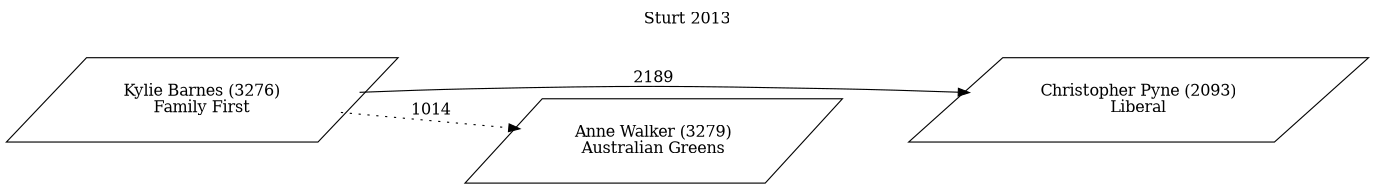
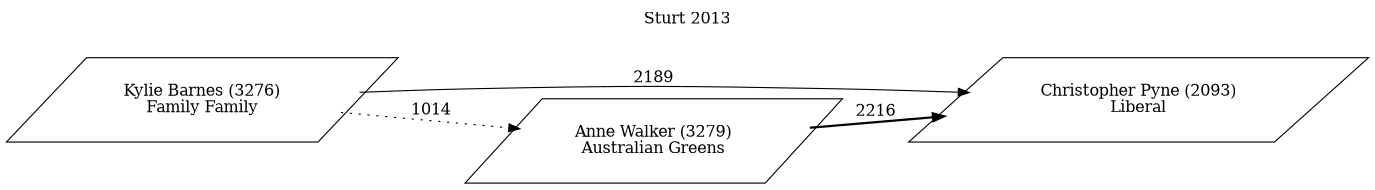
  digraph {
    label="Sturt 2013"
    labelloc=t
    mclimit=10
    rankdir=LR
    node [shape=parallelogram]
    n1 [label="Christopher Pyne (2093)\nLiberal"]
    n2 [label="Anne Walker (3279)\nAustralian Greens"]
-   n3 [label="Kylie Barnes (3276)\nFamily First"]
+   n3 [label="Kylie Barnes (3276)\nFamily Family"]
+   n2 -> n1 [label=2216 style=bold]
    n3 -> n1 [label=2189 style=solid]
    n3 -> n2 [label=1014 style=dotted]
  }
